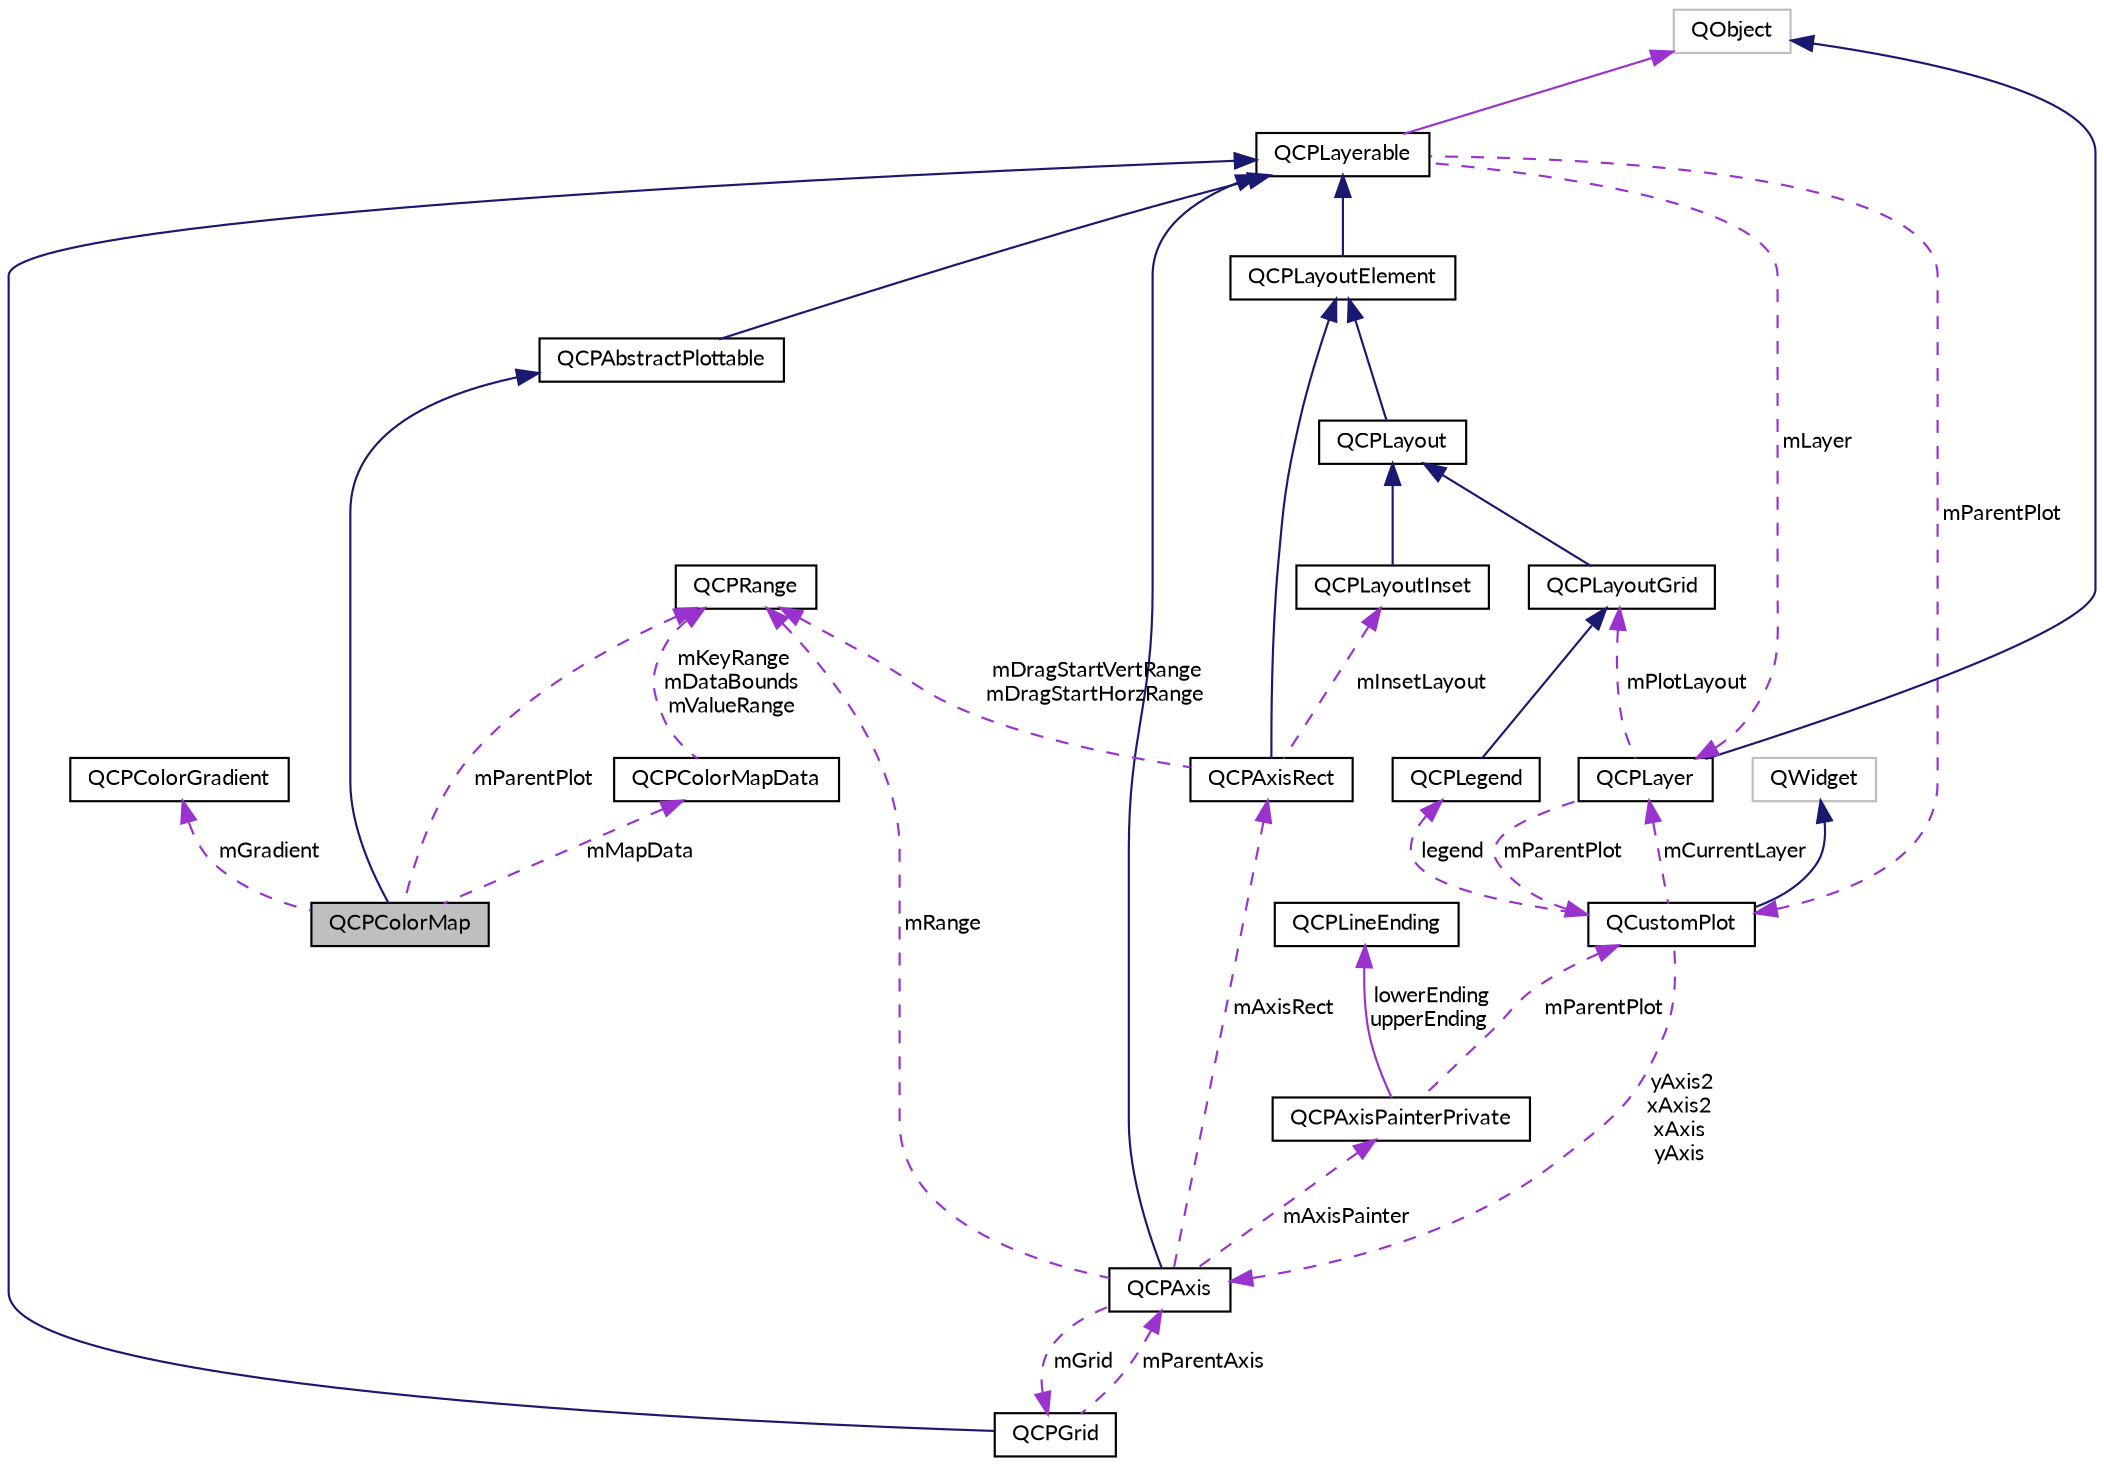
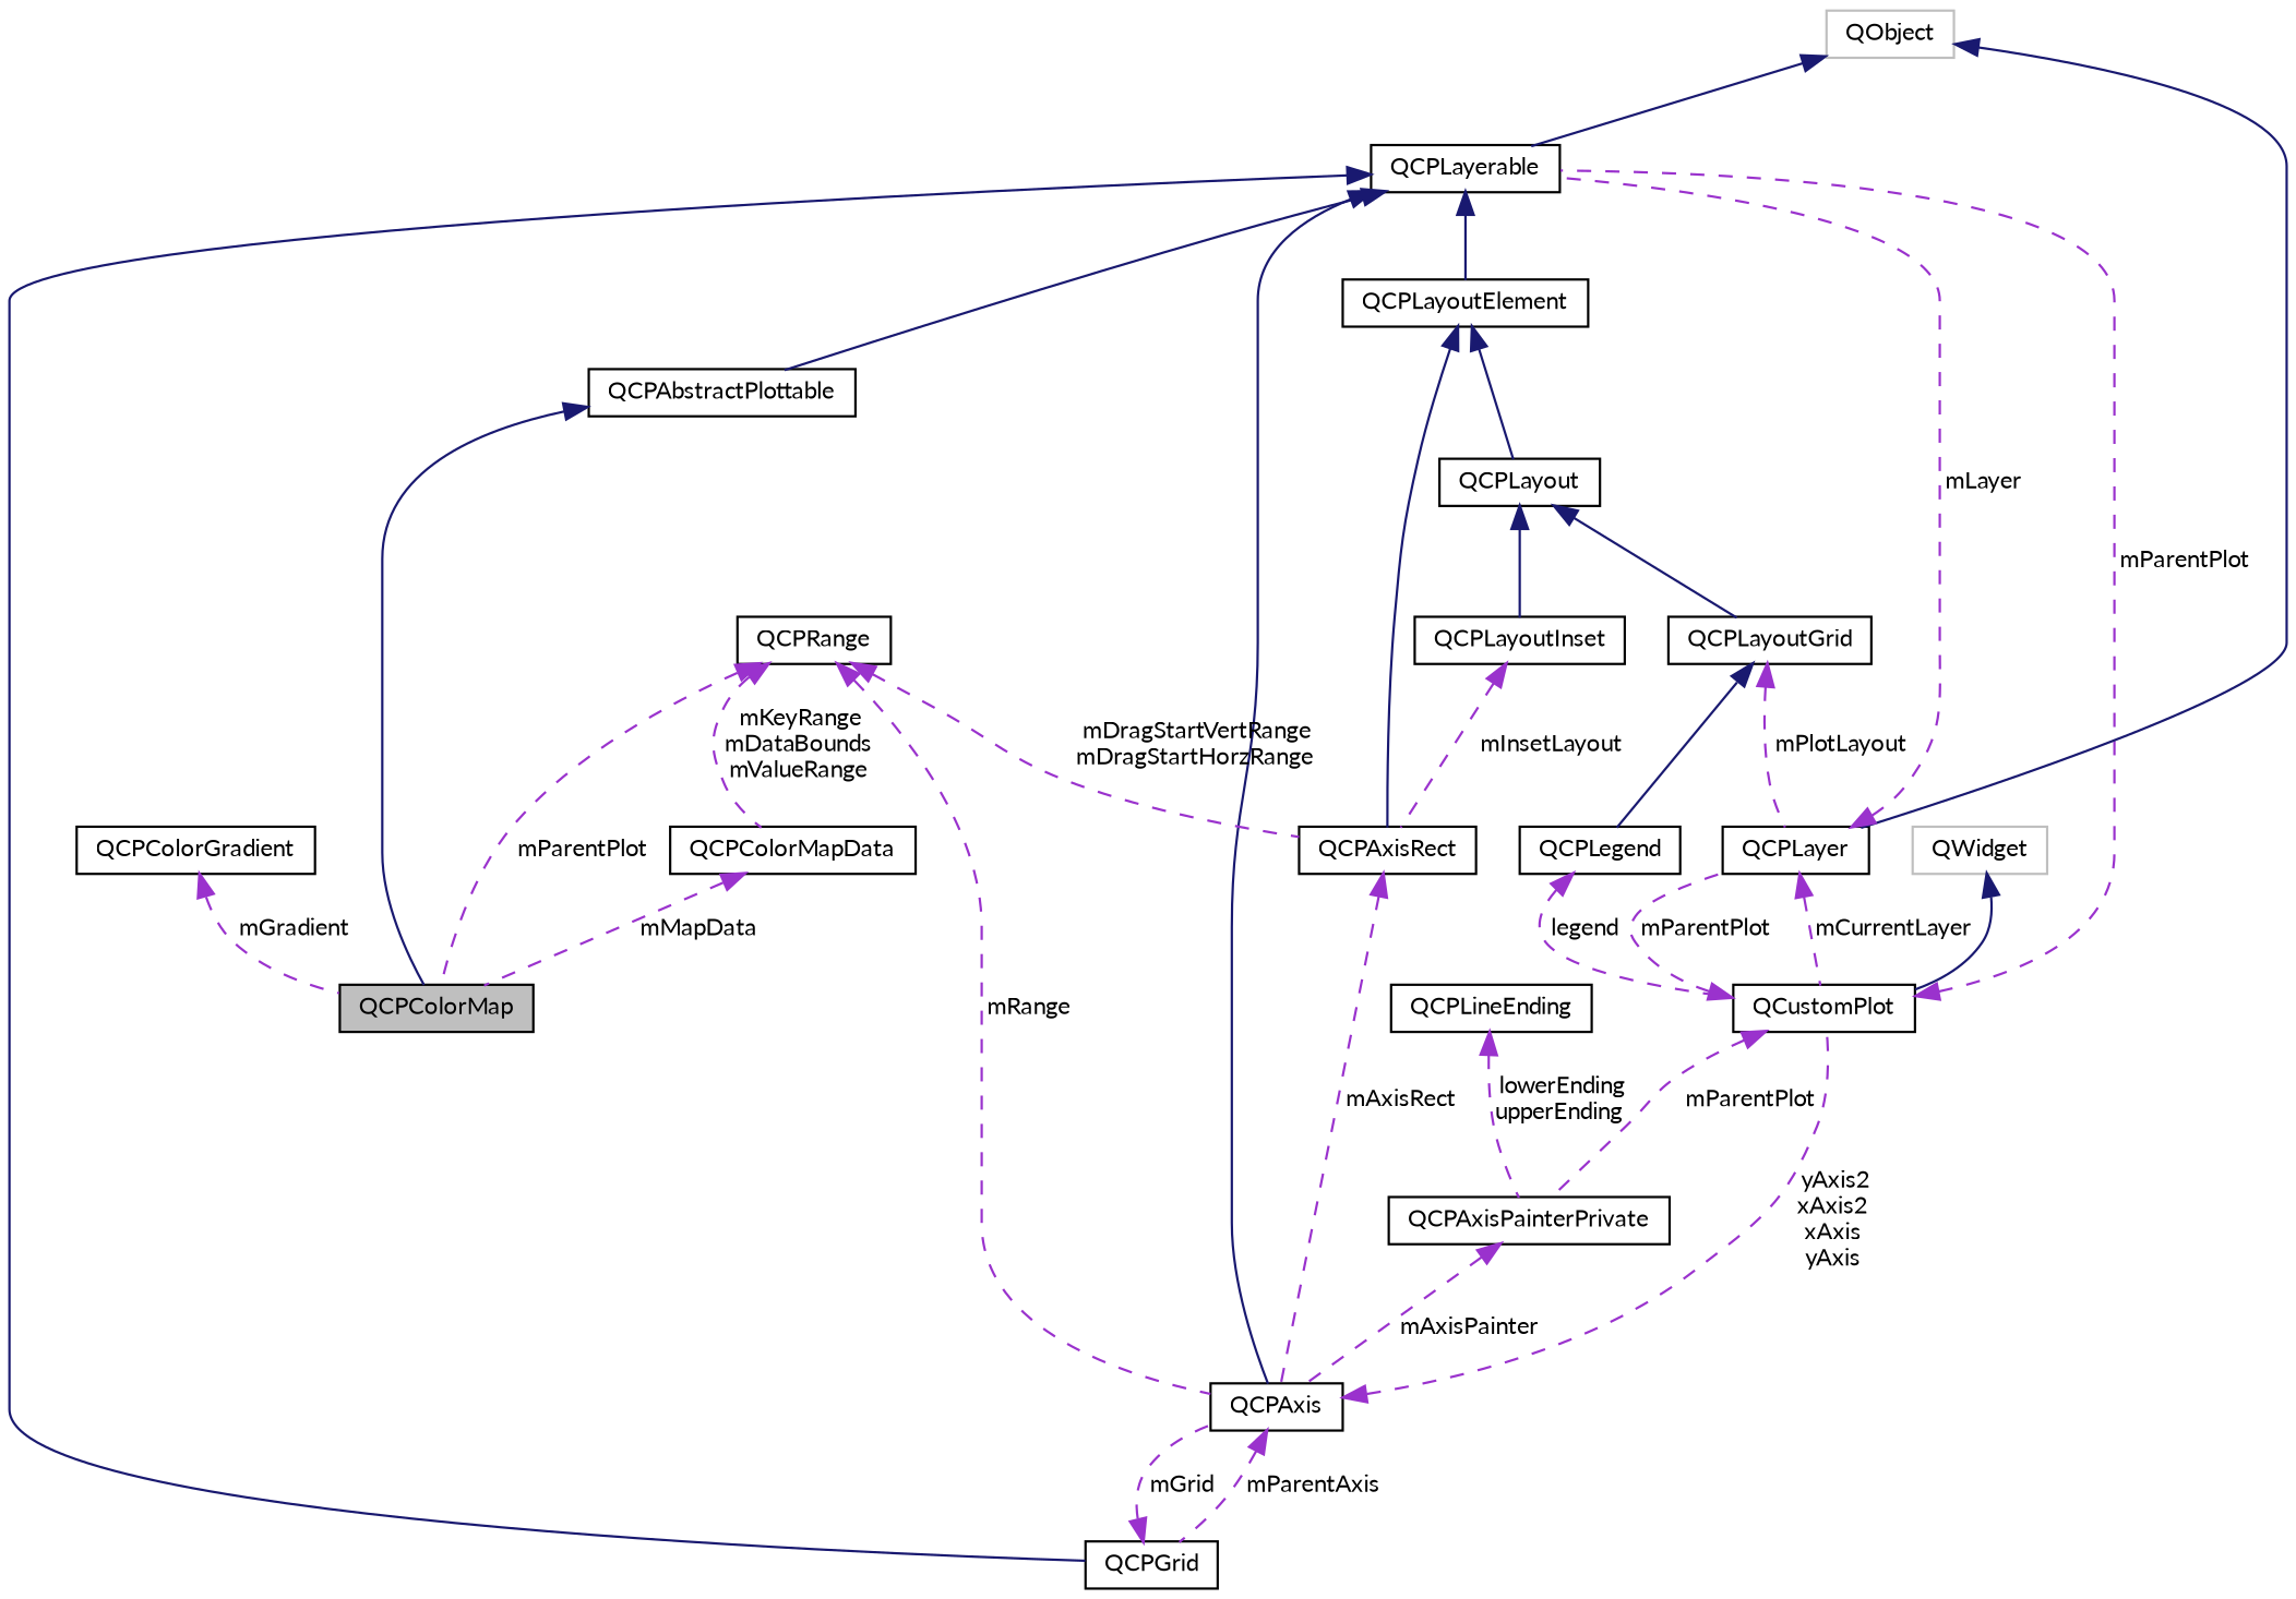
  digraph {
    fontname=Lato
    node [color=black fillcolor=white fontname=Lato fontsize=10 shape=record style=filled]
    edge [color=darkorchid3 dir=back fontname=Lato fontsize=10 labelfontname=Helvetica labelfontsize=10 style=dashed]
    n1 [fillcolor=grey75 fontcolor=black height=0.2 label=QCPColorMap width=0.4]
    n2 [height=0.2 label=QCPAbstractPlottable width=0.4]
    n3 [height=0.2 label=QCPLayerable width=0.4]
    n4 [height=0.2 label=QCPLayoutElement width=0.4]
    n5 [height=0.2 label=QCPAxis width=0.4]
    n6 [height=0.2 label=QCPGrid width=0.4]
    n7 [height=0.2 label=QCPLayout width=0.4]
    n8 [height=0.2 label=QCPAxisRect width=0.4]
    n9 [height=0.2 label=QCustomPlot width=0.4]
    n10 [color=grey75 height=0.2 label=QObject width=0.4]
    n11 [height=0.2 label=QCPLayer width=0.4]
    n12 [height=0.2 label=QCPAxisPainterPrivate width=0.4]
    n13 [color=grey75 height=0.2 label=QWidget width=0.4]
    n14 [height=0.2 label=QCPLayoutGrid width=0.4]
    n15 [height=0.2 label=QCPLegend width=0.4]
    n16 [height=0.2 label=QCPLayoutInset width=0.4]
    n17 [height=0.2 label=QCPRange width=0.4]
    n18 [height=0.2 label=QCPColorMapData width=0.4]
    n19 [height=0.2 label=QCPLineEnding width=0.4]
    n20 [height=0.2 label=QCPColorGradient width=0.4]
    n2 -> n1 [color=midnightblue style=solid]
    n3 -> n2 [color=midnightblue style=solid]
    n3 -> n4 [color=midnightblue style=solid]
    n3 -> n5 [color=midnightblue style=solid]
    n3 -> n6 [color=midnightblue style=solid]
    n4 -> n7 [color=midnightblue style=solid]
    n4 -> n8 [color=midnightblue style=solid]
    n5 -> n6 [label=" mParentAxis"]
    n5 -> n9 [label=" yAxis2\nxAxis2\nxAxis\nyAxis"]
    n6 -> n5 [label=" mGrid"]
    n7 -> n14 [color=midnightblue style=solid]
    n7 -> n16 [color=midnightblue style=solid]
    n8 -> n5 [label=" mAxisRect"]
    n9 -> n3 [label=" mParentPlot"]
    n9 -> n11 [label=" mParentPlot"]
    n9 -> n12 [label=" mParentPlot"]
-   n10 -> n3 [style=solid]
+   n10 -> n3 [color=midnightblue style=solid]
    n10 -> n11 [color=midnightblue style=solid]
    n11 -> n3 [label=" mLayer"]
    n11 -> n9 [label=" mCurrentLayer"]
    n12 -> n5 [label=" mAxisPainter"]
    n13 -> n9 [color=midnightblue style=solid]
    n14 -> n11 [label=" mPlotLayout"]
    n14 -> n15 [color=midnightblue style=solid]
    n15 -> n9 [label=" legend"]
    n16 -> n8 [label=" mInsetLayout"]
    n17 -> n1 [label=" mParentPlot"]
    n17 -> n5 [label=" mRange"]
    n17 -> n8 [label=" mDragStartVertRange\nmDragStartHorzRange"]
    n17 -> n18 [label=" mKeyRange\nmDataBounds\nmValueRange"]
    n18 -> n1 [label=" mMapData"]
-   n19 -> n12 [label=" lowerEnding\nupperEnding" style=solid]
+   n19 -> n12 [label=" lowerEnding\nupperEnding"]
    n20 -> n1 [label=" mGradient"]
  }
